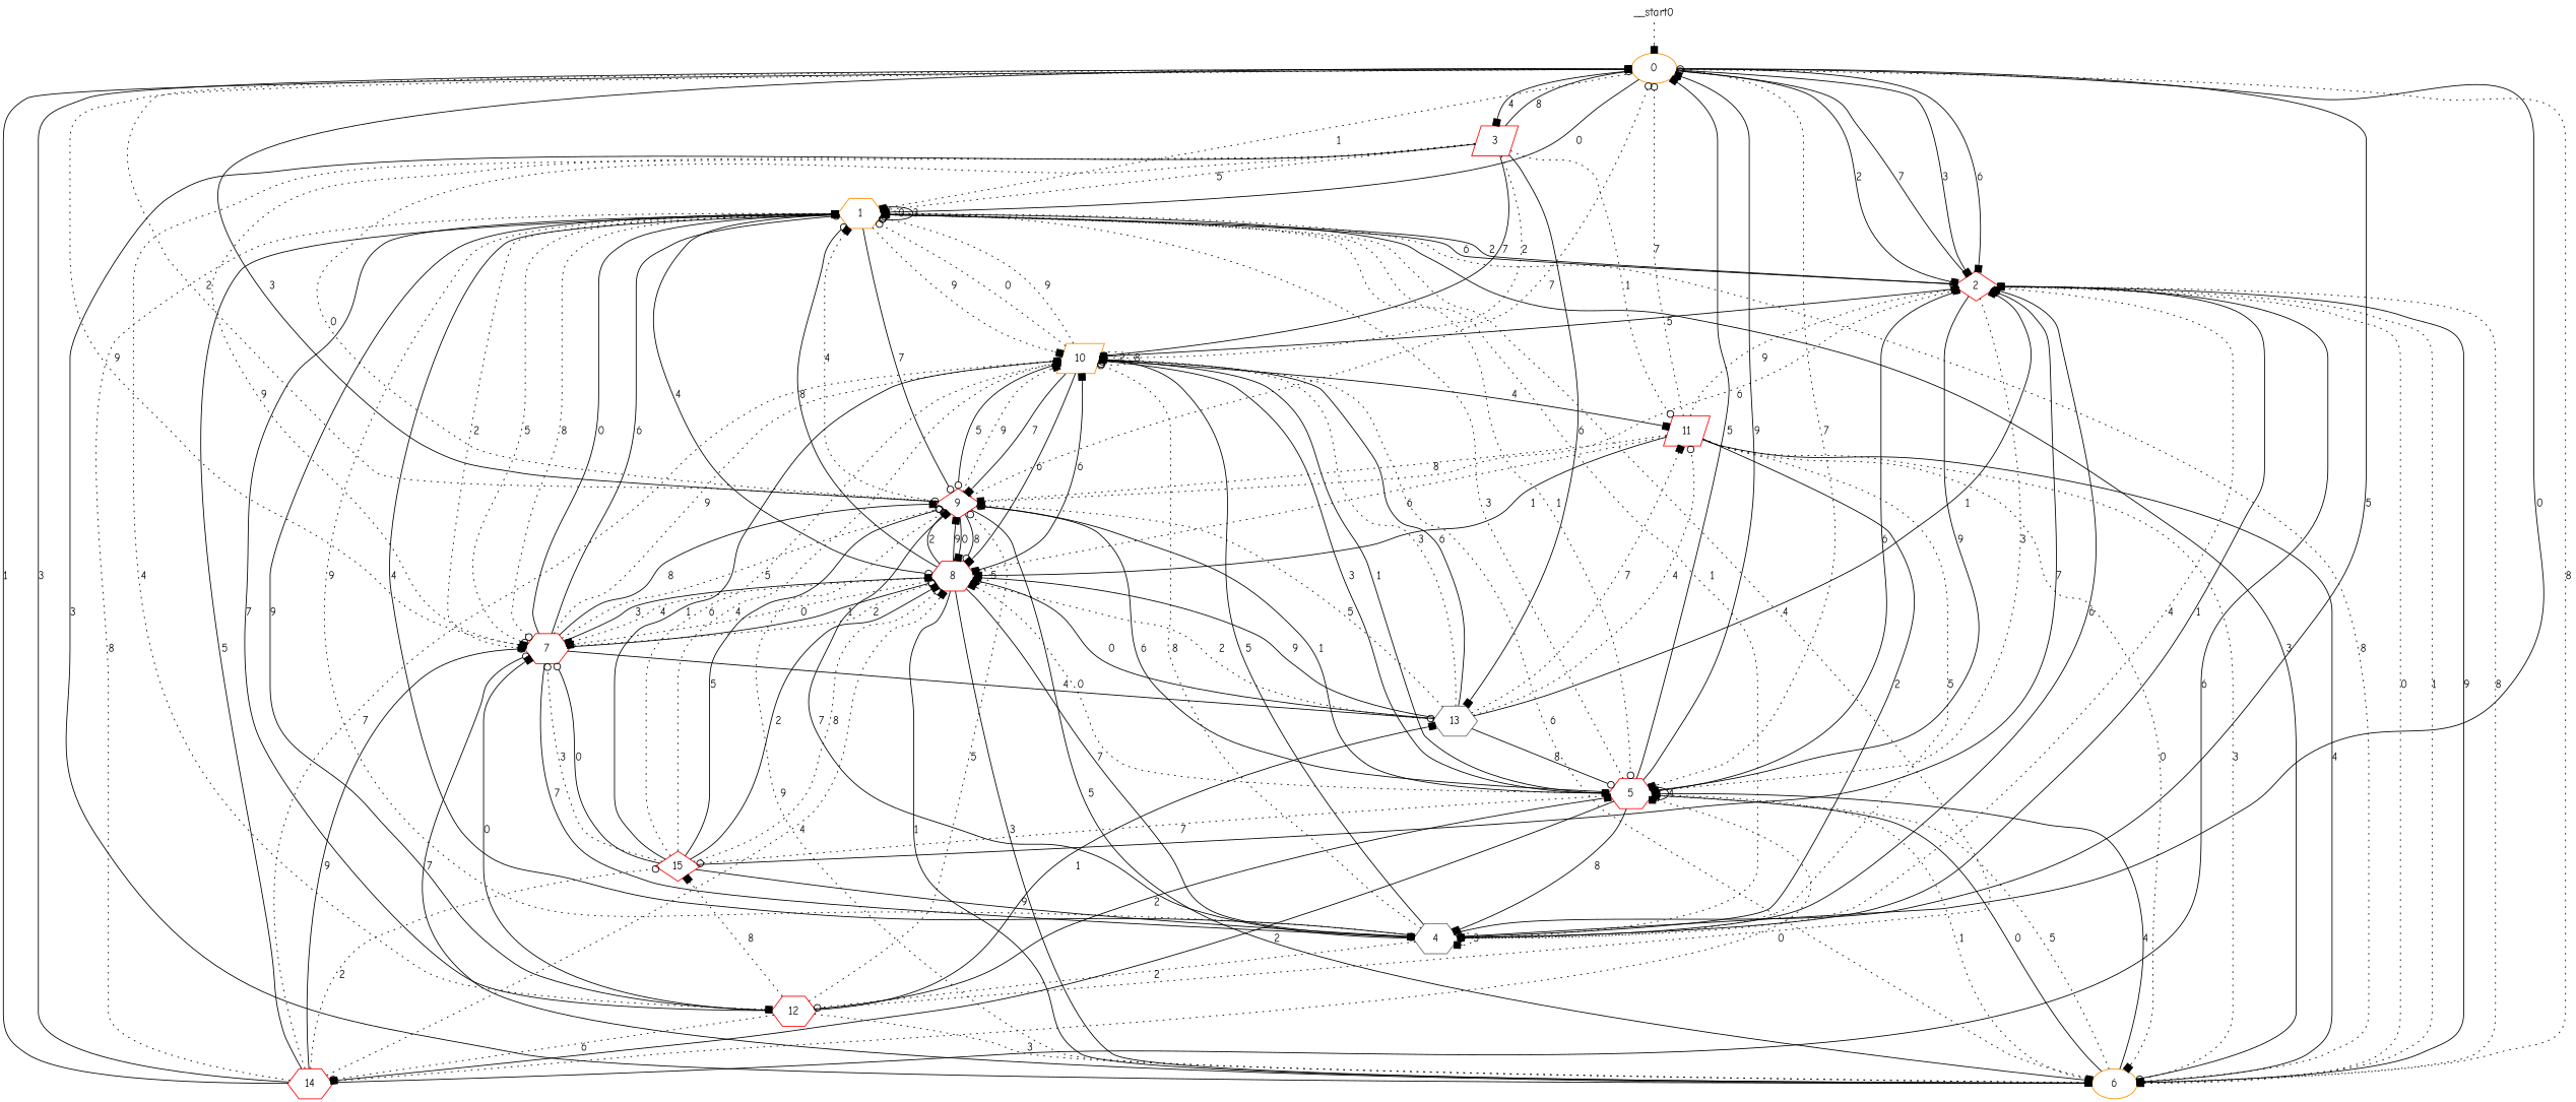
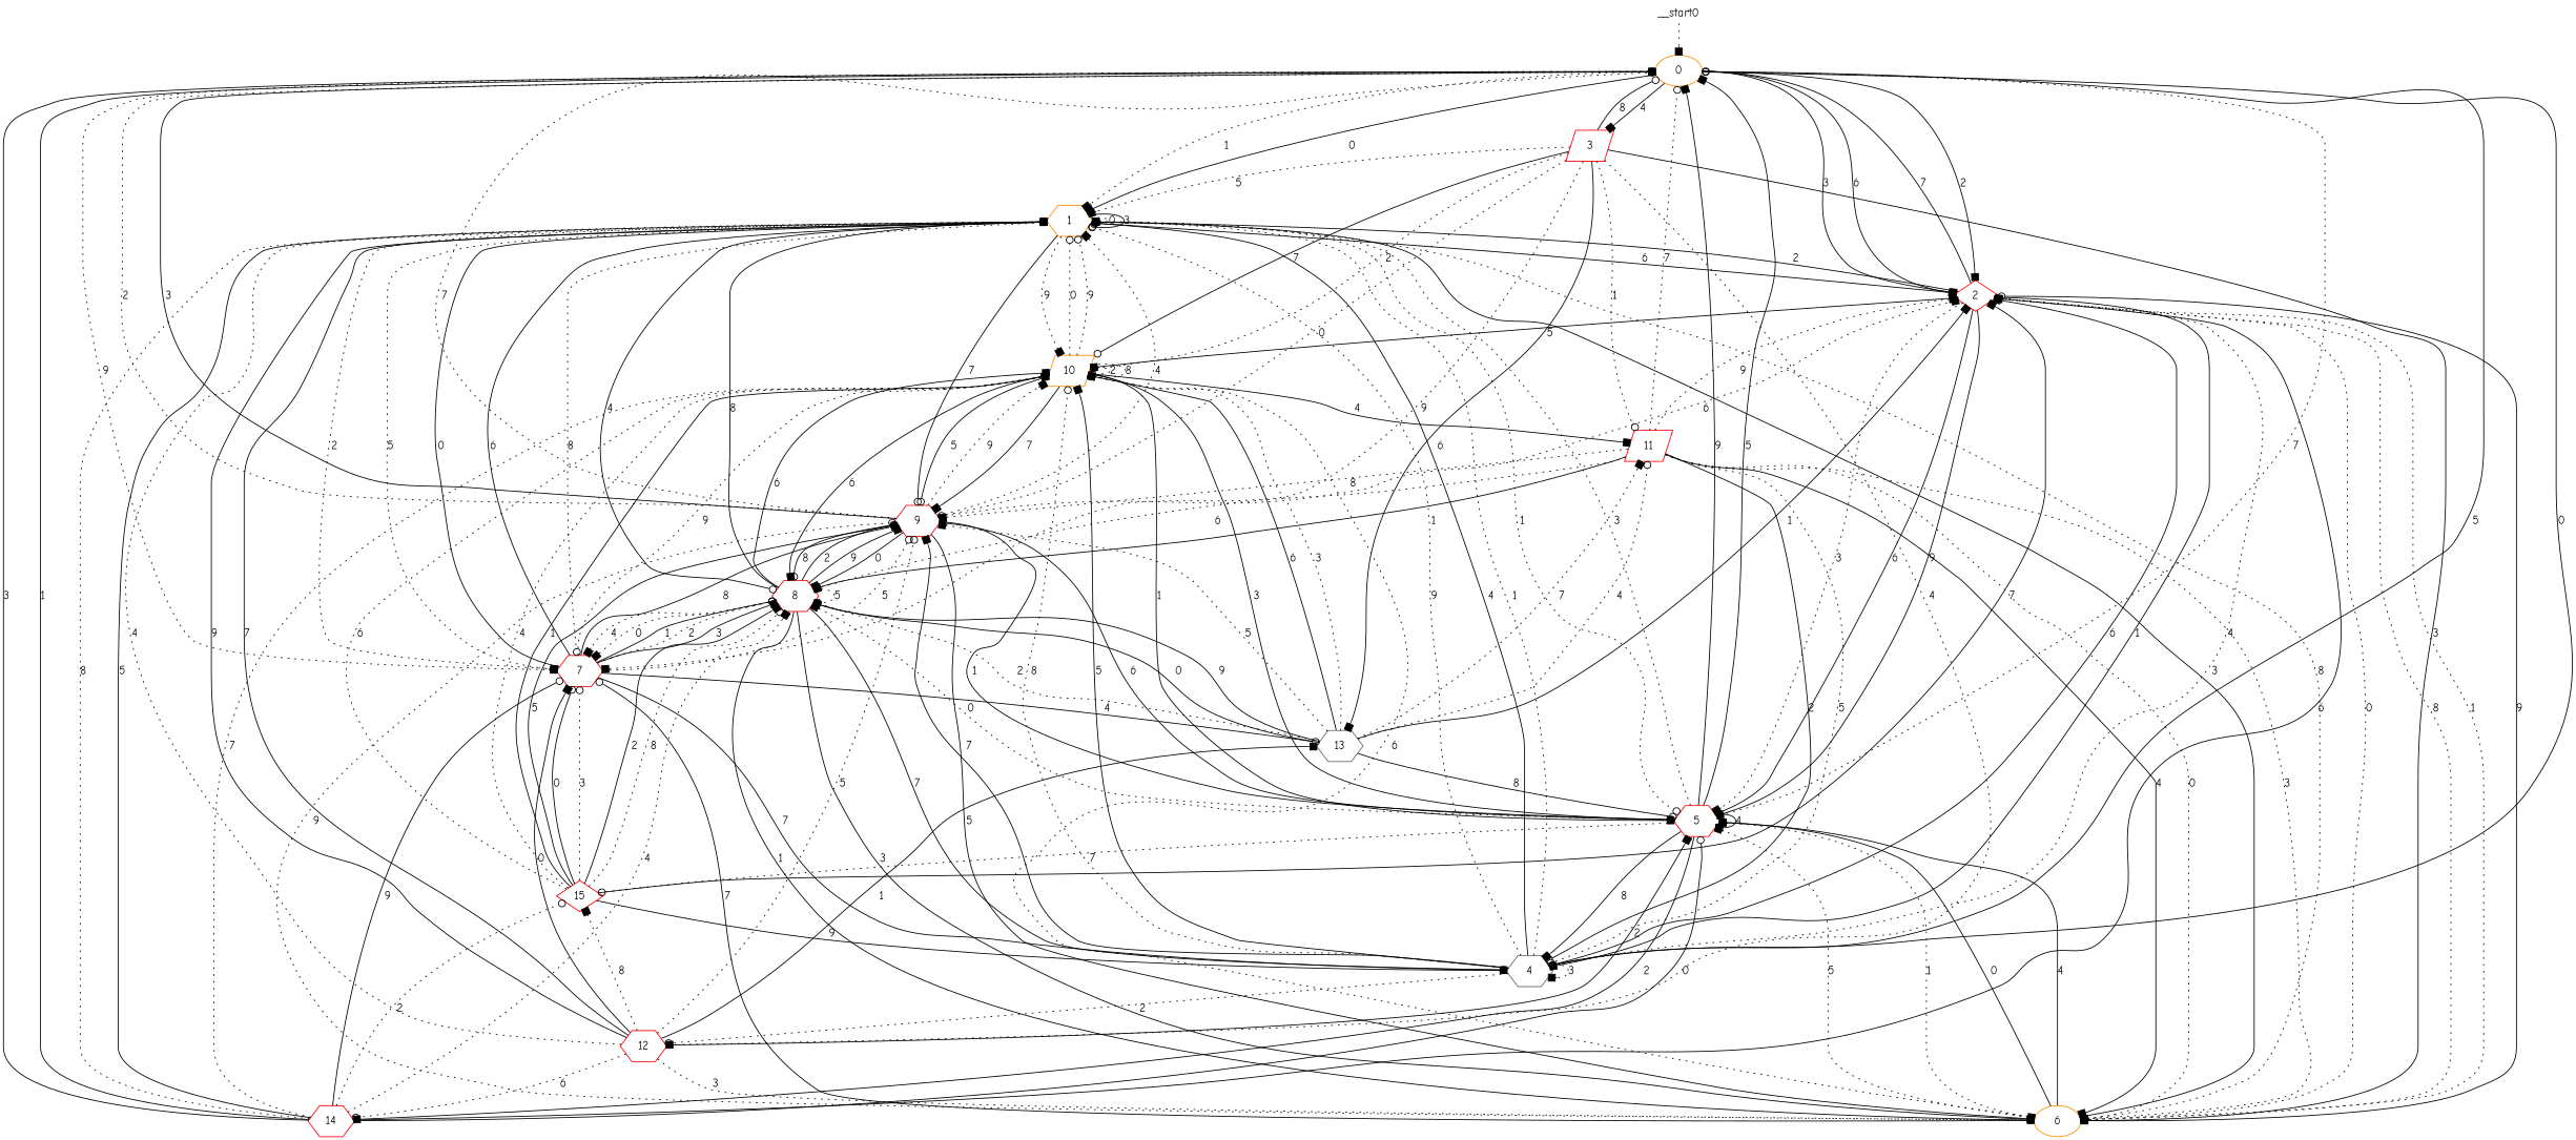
  digraph {
    fontname="Comic Neue"
    node [color=red fontname="Comic Neue" shape=hexagon]
    edge [arrowhead=box fontname="Comic Neue" style=solid]
    n1 [color=darkorange label=0 shape=ellipse]
    n2 [color=darkorange label=1]
    n3 [label=2 shape=diamond]
    n4 [label=3 shape=parallelogram]
    n5 [color=gray40 label=4]
    n6 [label=5]
    n7 [color=darkorange label=6 shape=ellipse]
    n8 [label=7]
    n9 [label=8]
-   n10 [label=9 shape=diamond]
+   n10 [label=9]
    n11 [color=darkorange label=10 shape=parallelogram]
    n12 [label=11 shape=parallelogram]
    n13 [label=12]
    n14 [color=gray40 label=13]
    n15 [label=14]
    n16 [label=15 shape=diamond]
    __start0 [height=0 shape=none width=0]
    n1 -> n2 [label=0]
    n1 -> n2 [label=1 style=dotted]
    n1 -> n3 [label=2]
    n1 -> n3 [label=3]
    n1 -> n3 [label=6]
    n1 -> n4 [label=4]
    n1 -> n5 [arrowhead=odot label=5]
    n1 -> n6 [label=7 style=dotted]
-   n1 -> n7 [arrowhead=odot label=8 style=dotted]
    n1 -> n8 [label=9 style=dotted]
    n2 -> n2 [arrowhead=odot label=0 style=dotted]
    n2 -> n2 [arrowhead=odot label=3]
    n2 -> n3 [arrowhead=odot label=6]
    n2 -> n6 [arrowhead=odot label=1 style=dotted]
    n2 -> n8 [label=2 style=dotted]
    n2 -> n8 [arrowhead=odot label=5 style=dotted]
    n2 -> n8 [arrowhead=odot label=8 style=dotted]
    n2 -> n9 [arrowhead=odot label=4]
    n2 -> n10 [arrowhead=odot label=7]
    n2 -> n11 [label=9 style=dotted]
    n3 -> n1 [arrowhead=odot label=7]
    n3 -> n2 [label=2]
    n3 -> n5 [label=1]
    n3 -> n5 [arrowhead=odot label=4 style=dotted]
    n3 -> n6 [label=3 style=dotted]
    n3 -> n6 [arrowhead=odot label=6]
    n3 -> n6 [arrowhead=odot label=9]
    n3 -> n7 [label=0 style=dotted]
    n3 -> n7 [label=8 style=dotted]
    n3 -> n11 [label=5]
    n4 -> n1 [arrowhead=odot label=8]
    n4 -> n2 [label=5 style=dotted]
    n4 -> n7 [label=3]
    n4 -> n8 [label=9 style=dotted]
    n4 -> n10 [arrowhead=odot label=0 style=dotted]
    n4 -> n11 [arrowhead=odot label=2 style=dotted]
    n4 -> n11 [arrowhead=odot label=7]
    n4 -> n12 [arrowhead=odot label=1 style=dotted]
    n4 -> n13 [label=4 style=dotted]
    n4 -> n14 [label=6]
    n5 -> n1 [arrowhead=odot label=0]
    n5 -> n2 [label=1 style=dotted]
    n5 -> n2 [arrowhead=odot label=4]
    n5 -> n2 [arrowhead=odot label=9 style=dotted]
    n5 -> n3 [label=6]
    n5 -> n5 [label=3 style=dotted]
    n5 -> n10 [label=7]
    n5 -> n11 [label=5]
    n5 -> n11 [arrowhead=odot label=8 style=dotted]
    n5 -> n13 [arrowhead=odot label=2 style=dotted]
    n6 -> n1 [label=5]
    n6 -> n1 [label=9]
    n6 -> n2 [arrowhead=odot label=3 style=dotted]
    n6 -> n5 [label=8]
    n6 -> n6 [label=4]
    n6 -> n7 [label=1 style=dotted]
    n6 -> n9 [label=0 style=dotted]
    n6 -> n10 [arrowhead=odot label=6]
    n6 -> n15 [label=2]
    n6 -> n16 [arrowhead=odot label=7 style=dotted]
    n7 -> n2 [label=3]
    n7 -> n2 [arrowhead=odot label=8 style=dotted]
    n7 -> n3 [label=1 style=dotted]
    n7 -> n3 [arrowhead=odot label=9]
    n7 -> n6 [label=0]
    n7 -> n6 [label=4]
    n7 -> n6 [label=5 style=dotted]
    n7 -> n8 [arrowhead=odot label=7]
    n7 -> n10 [arrowhead=odot label=9 style=dotted]
    n7 -> n11 [label=6 style=dotted]
    n8 -> n2 [arrowhead=odot label=0]
    n8 -> n2 [arrowhead=odot label=6]
    n8 -> n5 [label=7]
    n8 -> n9 [arrowhead=odot label=1]
    n8 -> n9 [arrowhead=odot label=2 style=dotted]
    n8 -> n9 [label=3]
    n8 -> n10 [arrowhead=odot label=5 style=dotted]
    n8 -> n10 [label=8]
    n8 -> n11 [arrowhead=odot label=9 style=dotted]
    n8 -> n14 [arrowhead=odot label=4]
    n9 -> n2 [arrowhead=odot label=8]
    n9 -> n5 [arrowhead=odot label=7]
    n9 -> n7 [label=1]
    n9 -> n7 [arrowhead=odot label=3]
    n9 -> n8 [label=0 style=dotted]
    n9 -> n8 [label=4 style=dotted]
    n9 -> n9 [arrowhead=odot label=5 style=dotted]
    n9 -> n10 [arrowhead=odot label=2]
    n9 -> n10 [label=9]
    n9 -> n11 [label=6]
    n10 -> n1 [label=2 style=dotted]
    n10 -> n1 [label=3]
    n10 -> n1 [arrowhead=odot label=7 style=dotted]
    n10 -> n2 [label=4 style=dotted]
    n10 -> n3 [label=6 style=dotted]
    n10 -> n6 [arrowhead=odot label=1]
    n10 -> n7 [label=5]
    n10 -> n9 [label=0]
    n10 -> n9 [arrowhead=odot label=8]
    n10 -> n11 [label=9 style=dotted]
    n11 -> n2 [arrowhead=odot label=0 style=dotted]
    n11 -> n2 [arrowhead=odot label=9 style=dotted]
    n11 -> n6 [label=1]
    n11 -> n6 [arrowhead=odot label=3]
    n11 -> n9 [label=6]
    n11 -> n10 [arrowhead=odot label=5]
    n11 -> n10 [label=7]
    n11 -> n11 [arrowhead=odot label=2 style=dotted]
    n11 -> n11 [arrowhead=odot label=8 style=dotted]
    n11 -> n12 [label=4]
    n12 -> n1 [arrowhead=odot label=7 style=dotted]
    n12 -> n3 [label=9 style=dotted]
    n12 -> n5 [arrowhead=odot label=2]
    n12 -> n5 [arrowhead=odot label=5 style=dotted]
    n12 -> n7 [label=0 style=dotted]
    n12 -> n7 [arrowhead=odot label=3 style=dotted]
    n12 -> n7 [label=4]
    n12 -> n9 [label=1]
    n12 -> n9 [label=6 style=dotted]
    n12 -> n10 [label=8 style=dotted]
    n13 -> n2 [label=4 style=dotted]
    n13 -> n2 [label=7]
    n13 -> n2 [label=9]
    n13 -> n6 [label=2]
    n13 -> n7 [arrowhead=odot label=3 style=dotted]
    n13 -> n8 [label=0]
    n13 -> n10 [arrowhead=odot label=5 style=dotted]
    n13 -> n14 [label=1]
    n13 -> n15 [arrowhead=odot label=6 style=dotted]
    n13 -> n16 [label=8 style=dotted]
    n14 -> n3 [label=1]
    n14 -> n6 [arrowhead=odot label=8]
    n14 -> n9 [label=0]
    n14 -> n9 [arrowhead=odot label=2 style=dotted]
    n14 -> n9 [label=9]
    n14 -> n10 [label=5 style=dotted]
    n14 -> n11 [label=3 style=dotted]
    n14 -> n11 [label=6]
    n14 -> n12 [arrowhead=odot label=4 style=dotted]
    n14 -> n12 [label=7 style=dotted]
    n15 -> n1 [arrowhead=odot label=1]
    n15 -> n1 [arrowhead=odot label=3]
    n15 -> n2 [arrowhead=odot label=5]
    n15 -> n2 [label=8 style=dotted]
    n15 -> n3 [label=6]
-   n15 -> n6 [arrowhead=odot label=0 style=dotted]
+   n15 -> n6 [arrowhead=odot label=0]
    n15 -> n8 [arrowhead=odot label=9]
    n15 -> n9 [label=4 style=dotted]
    n15 -> n11 [label=7 style=dotted]
    n15 -> n16 [arrowhead=odot label=2 style=dotted]
    n16 -> n3 [label=7]
    n16 -> n5 [arrowhead=odot label=9]
    n16 -> n8 [arrowhead=odot label=0]
    n16 -> n8 [arrowhead=odot label=3 style=dotted]
    n16 -> n9 [label=2]
    n16 -> n9 [arrowhead=odot label=8 style=dotted]
    n16 -> n10 [arrowhead=odot label=5]
    n16 -> n11 [arrowhead=odot label=1]
    n16 -> n11 [label=4 style=dotted]
    n16 -> n11 [label=6 style=dotted]
    __start0 -> n1 [style=dotted]
  }
